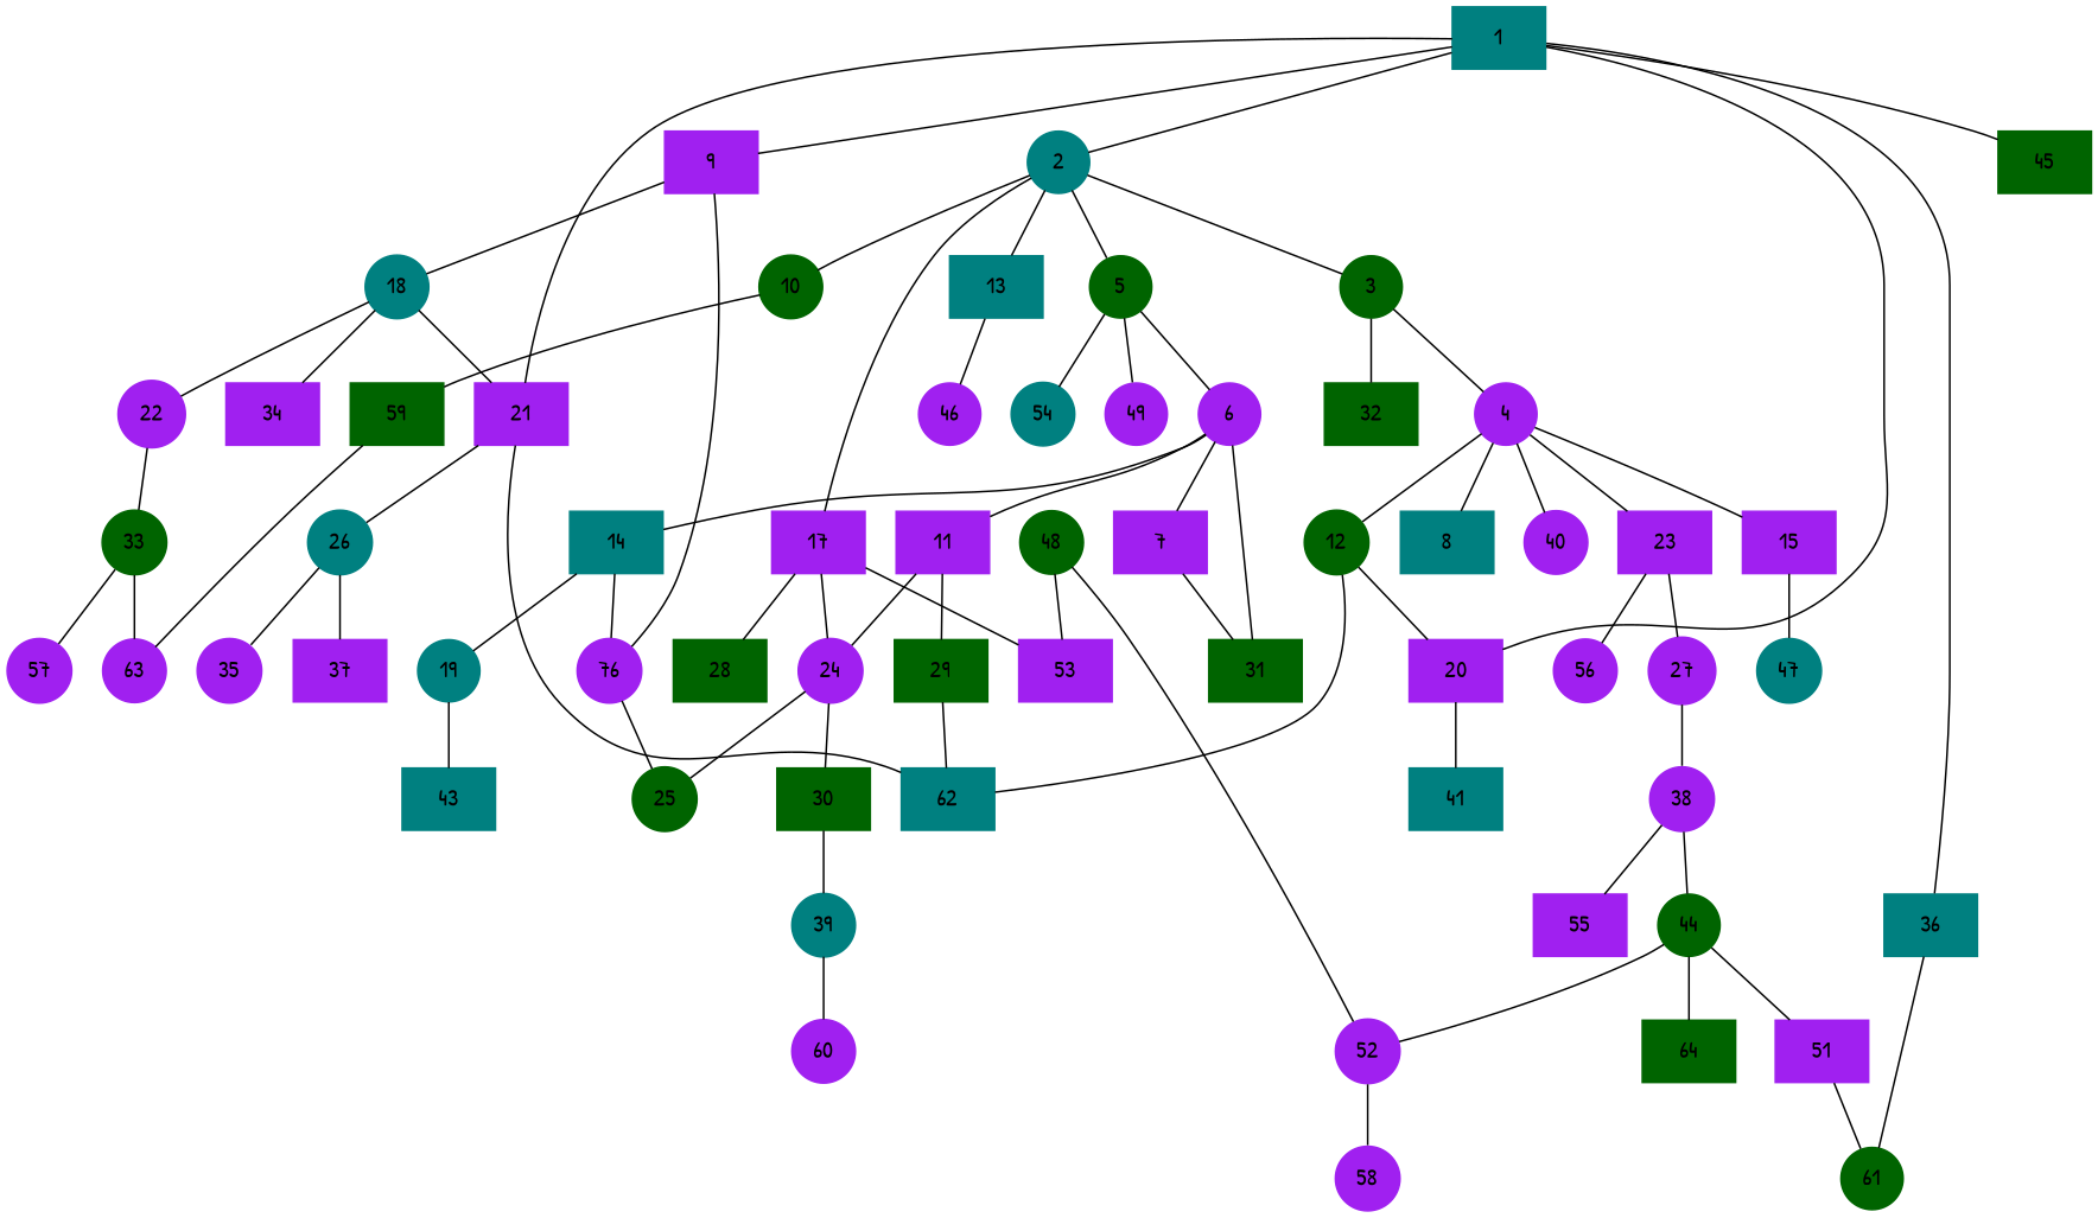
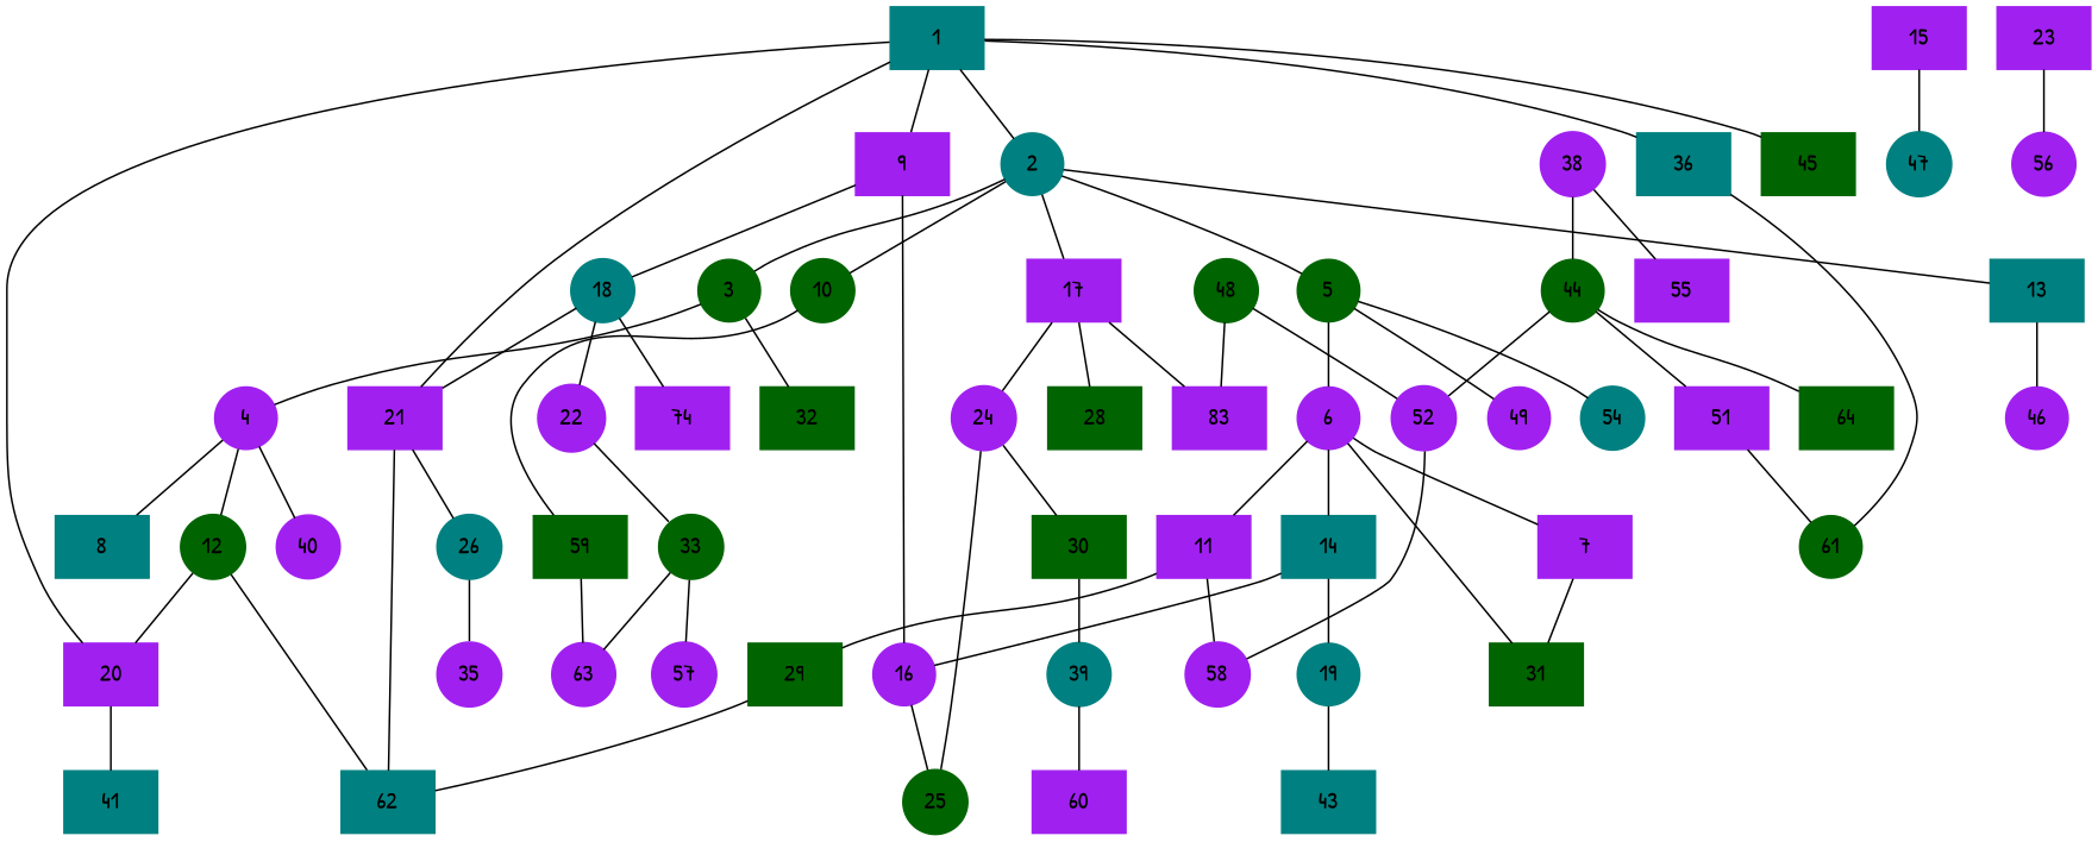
  graph {
    fontname="Patrick Hand"
    node [color=purple fontname="Patrick Hand" shape=circle style=filled]
    edge [fontname="Patrick Hand"]
    1 [color=teal shape=box]
    2 [color=teal]
    9 [shape=box]
    20 [shape=box]
    21 [shape=box]
    36 [color=teal shape=box]
    45 [color=darkgreen shape=box]
    3 [color=darkgreen]
    5 [color=darkgreen]
    10 [color=darkgreen]
    13 [color=teal shape=box]
    17 [shape=box]
-   16 [label=76]
+   16
    18 [color=teal]
    41 [color=teal shape=box]
    62 [color=teal shape=box]
    26 [color=teal]
    61 [color=darkgreen]
    4
    32 [color=darkgreen shape=box]
    6
    49
    54 [color=teal]
    59 [color=darkgreen shape=box]
    46
    24
    28 [color=darkgreen shape=box]
-   53 [shape=box]
+   53 [shape=box label=83]
    8 [color=teal shape=box]
    12 [color=darkgreen]
    15 [shape=box]
    23 [shape=box]
    40
    47 [color=teal]
-   27
    56
    7 [shape=box]
    11 [shape=box]
    14 [color=teal shape=box]
    31 [color=darkgreen shape=box]
    29 [color=darkgreen shape=box]
    58
    19 [color=teal]
    25 [color=darkgreen]
    22
-   34 [shape=box]
+   34 [shape=box label=74]
    63
    43 [color=teal shape=box]
    30 [color=darkgreen shape=box]
    33 [color=darkgreen]
    35
-   37 [shape=box]
    57
    38
    39 [color=teal]
    44 [color=darkgreen]
    55 [shape=box]
-   60
+   60 [shape=box]
    51 [shape=box]
    52
    64 [color=darkgreen shape=box]
    48 [color=darkgreen]
    1 -- 2
    1 -- 9
    1 -- 20
    1 -- 21
    1 -- 36
    1 -- 45
    2 -- 3
    2 -- 5
    2 -- 10
    2 -- 13
    2 -- 17
    9 -- 16
    9 -- 18
    20 -- 41
    21 -- 62
    21 -- 26
    36 -- 61
    3 -- 4
    3 -- 32
    5 -- 6
    5 -- 49
    5 -- 54
    10 -- 59
    13 -- 46
    17 -- 24
    17 -- 28
    17 -- 53
    16 -- 25
    18 -- 21
    18 -- 22
    18 -- 34
    26 -- 35
-   26 -- 37
    4 -- 8
    4 -- 12
-   4 -- 15
-   4 -- 23
    4 -- 40
    6 -- 7
    6 -- 11
    6 -- 14
    6 -- 31
    59 -- 63
    24 -- 25
    24 -- 30
    12 -- 20
    12 -- 62
    15 -- 47
-   23 -- 27
    23 -- 56
-   27 -- 38
    7 -- 31
    11 -- 29
-   11 -- 24
+   11 -- 58
    14 -- 16
    14 -- 19
    29 -- 62
    19 -- 43
    22 -- 33
    30 -- 39
    33 -- 63
    33 -- 57
    38 -- 44
    38 -- 55
    39 -- 60
    44 -- 51
    44 -- 52
    44 -- 64
    51 -- 61
    52 -- 58
    48 -- 53
    48 -- 52
  }
